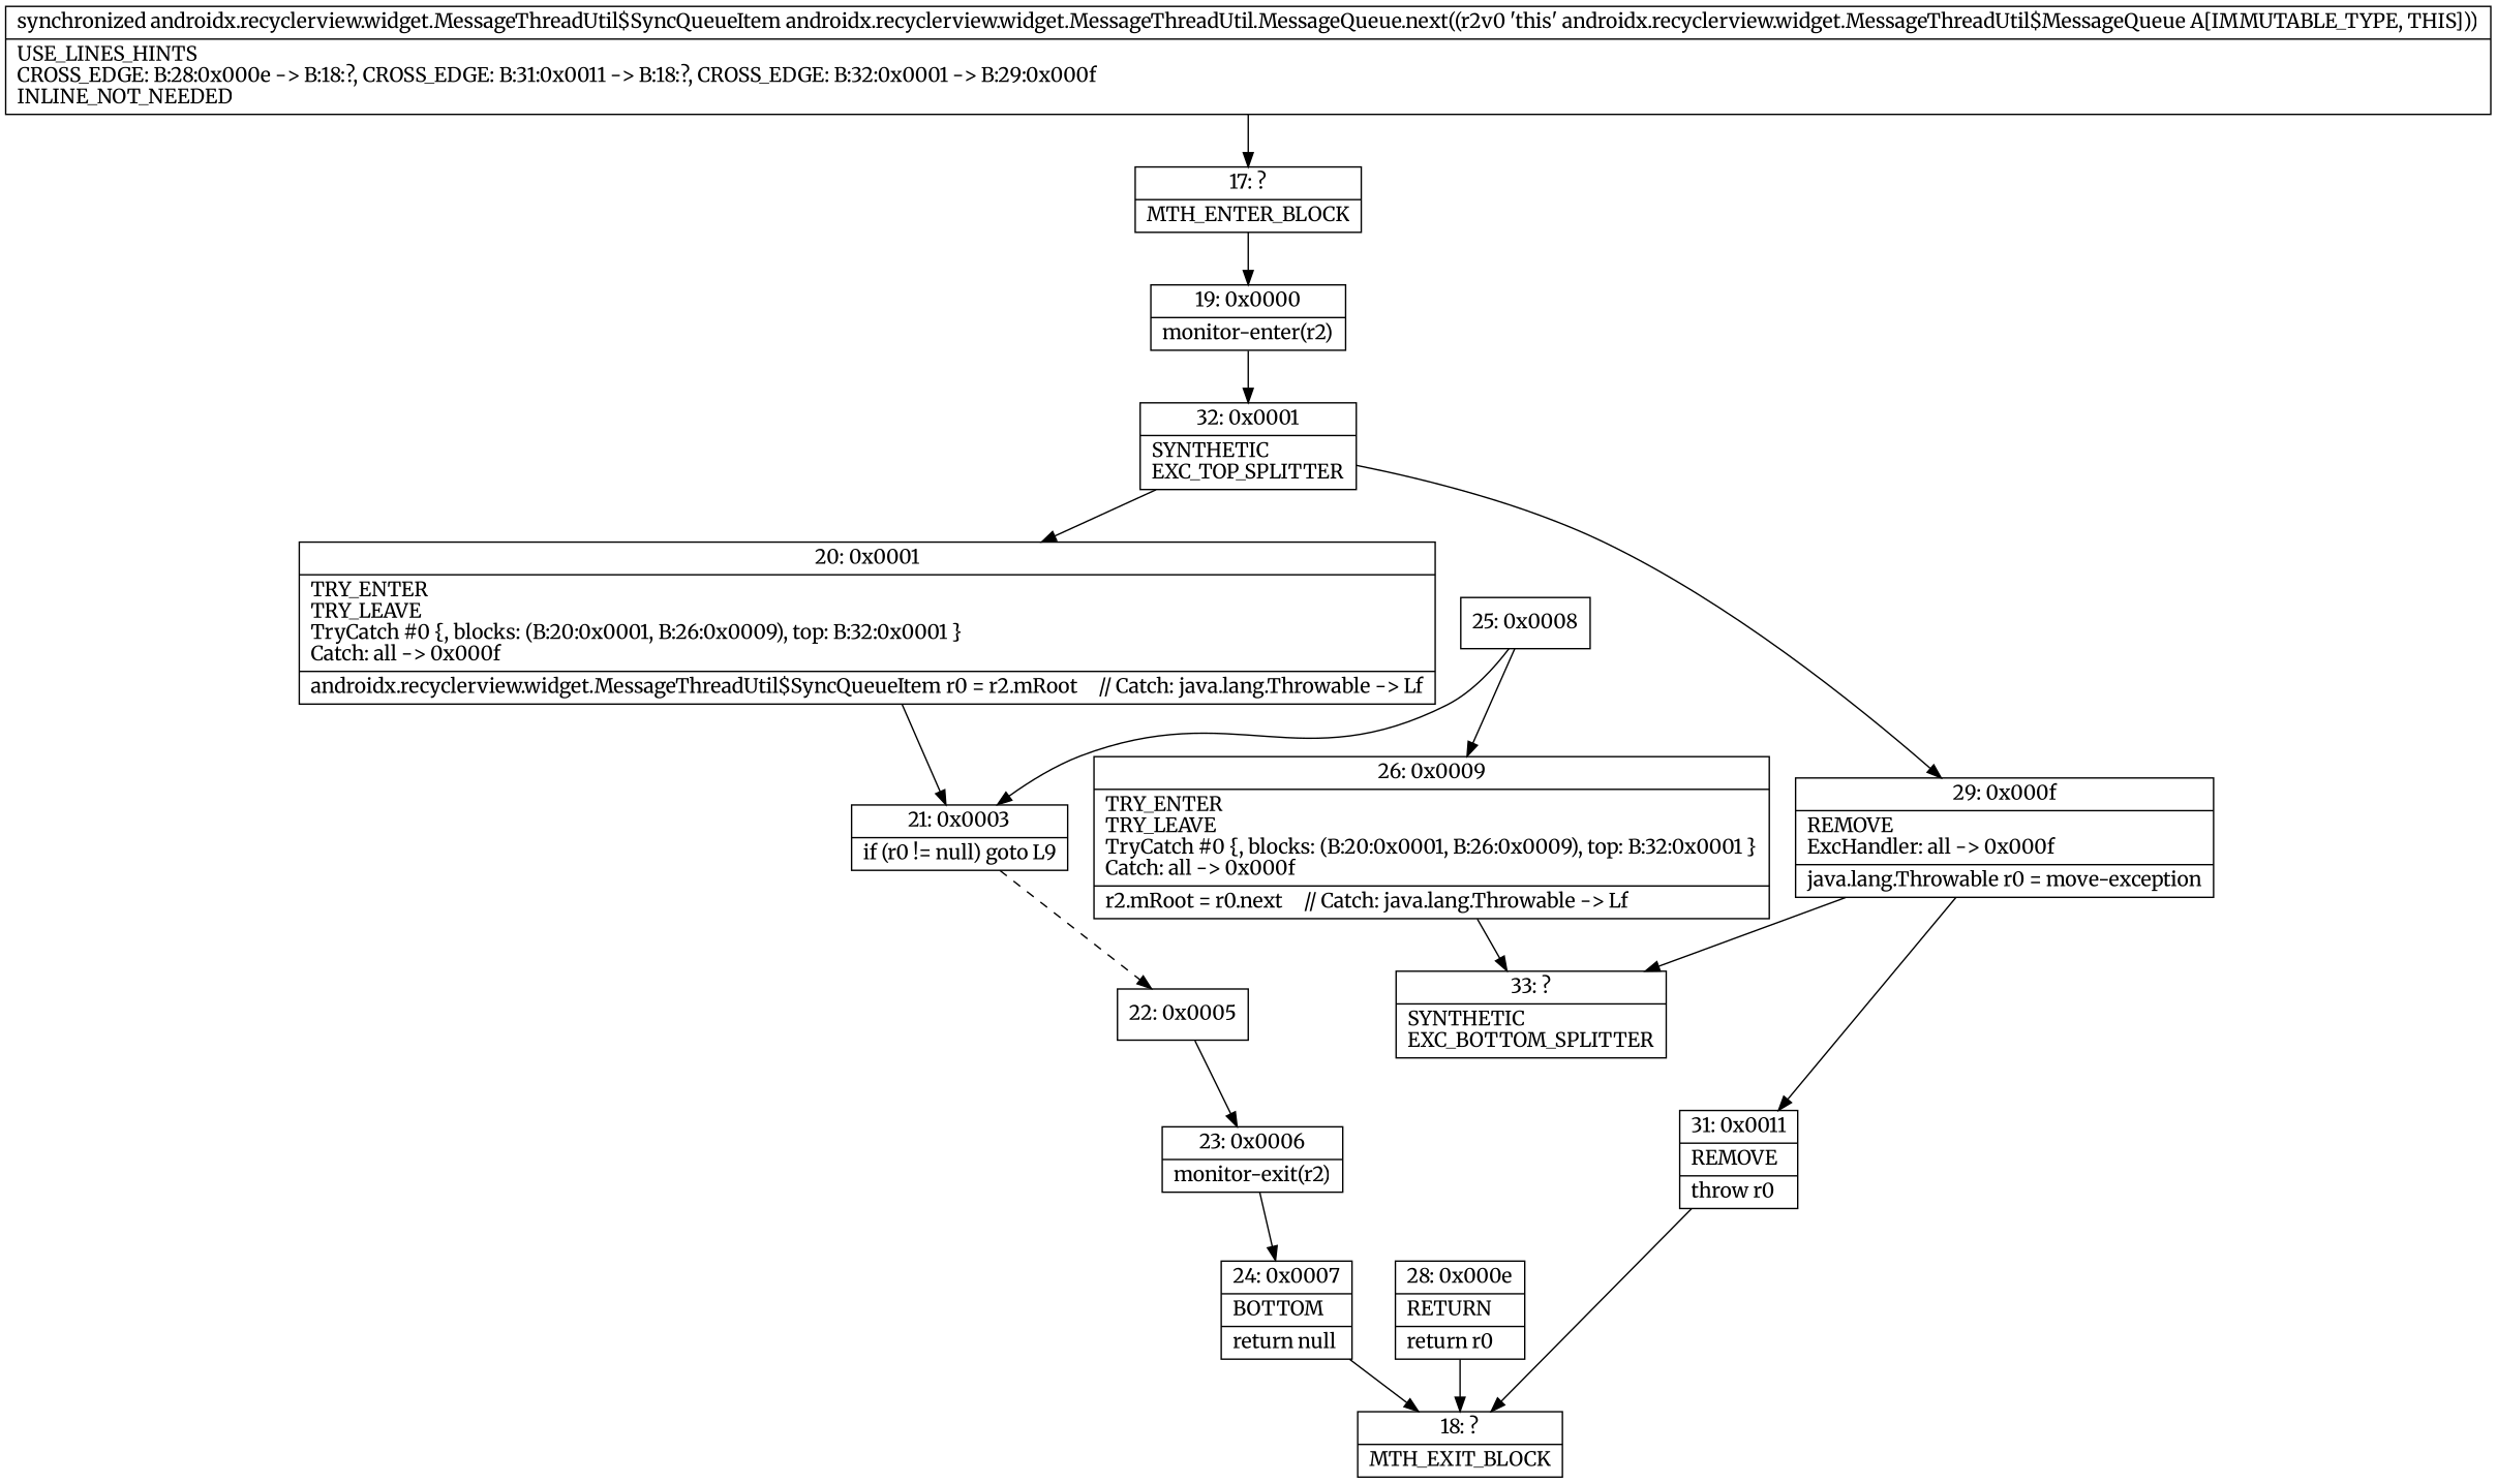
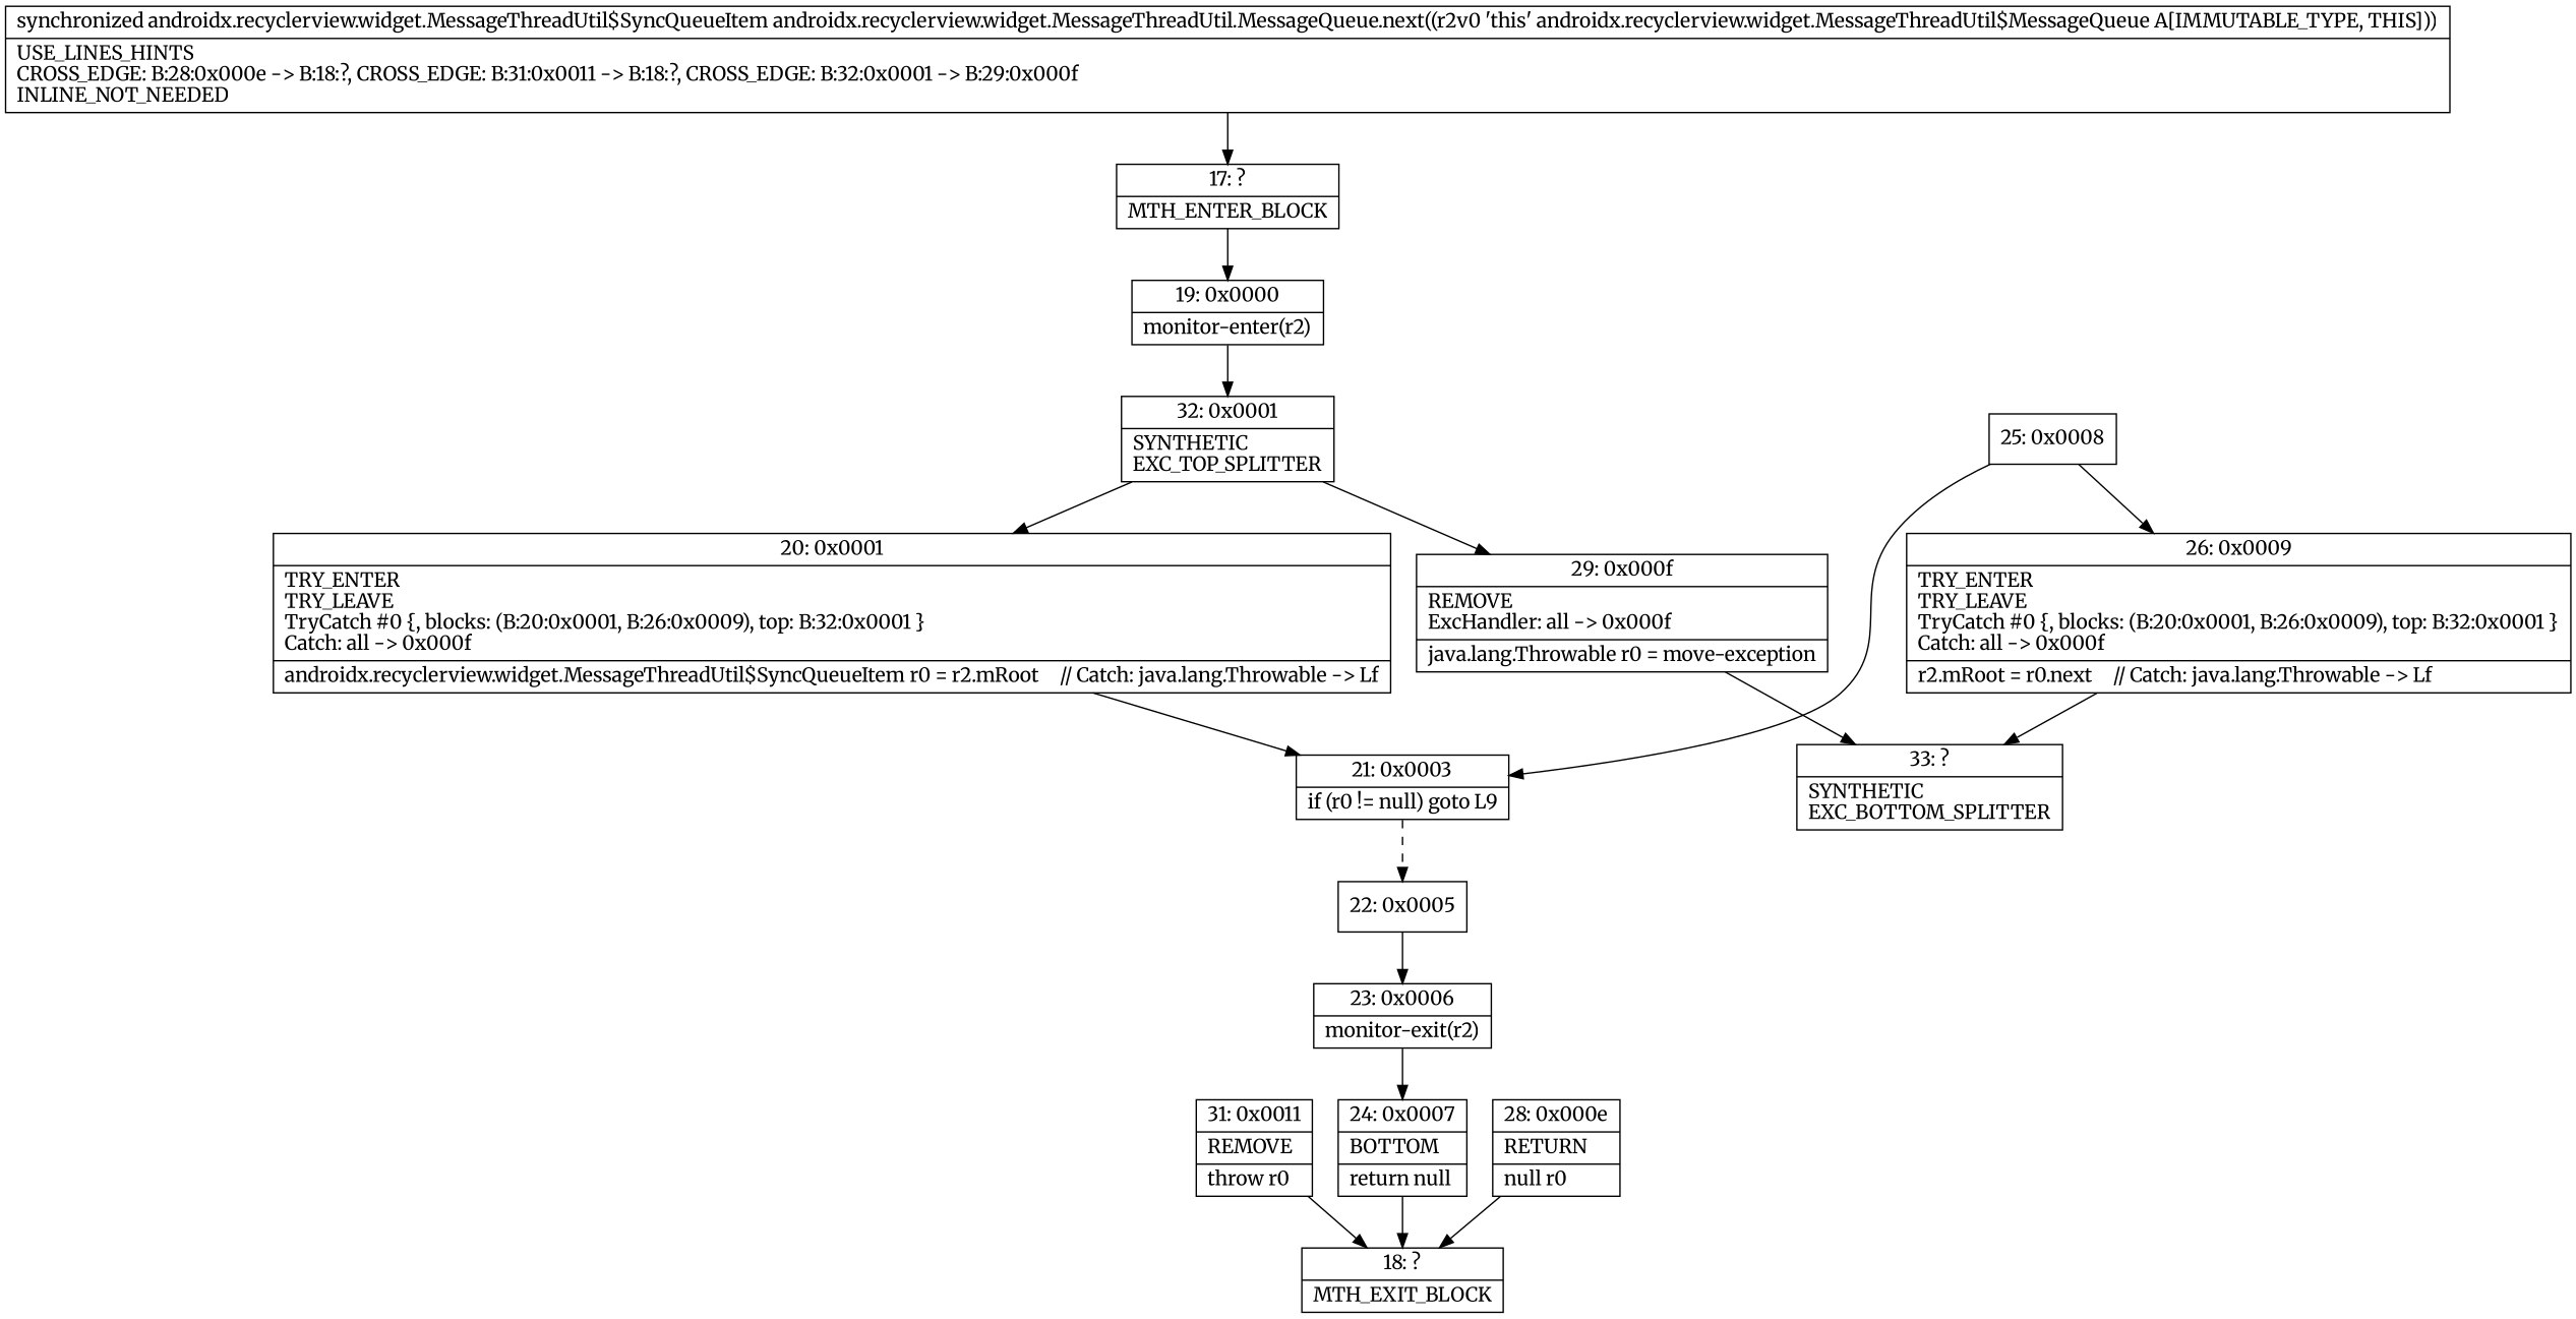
  digraph {
    fontname=Merriweather
    node [fontname=Merriweather shape=record]
    edge [fontname=Merriweather]
    n1 [label="{17\:\ ?|MTH_ENTER_BLOCK\l}"]
    n2 [label="{19\:\ 0x0000|monitor\-enter(r2)\l}"]
    n3 [label="{32\:\ 0x0001|SYNTHETIC\lEXC_TOP_SPLITTER\l}"]
    n4 [label="{20\:\ 0x0001|TRY_ENTER\lTRY_LEAVE\lTryCatch #0 \{, blocks: (B:20:0x0001, B:26:0x0009), top: B:32:0x0001 \}\lCatch: all \-\> 0x000f\l|androidx.recyclerview.widget.MessageThreadUtil$SyncQueueItem r0 = r2.mRoot     \/\/ Catch: java.lang.Throwable \-\> Lf\l}"]
    n5 [label="{29\:\ 0x000f|REMOVE\lExcHandler: all \-\> 0x000f\l|java.lang.Throwable r0 = move\-exception\l}"]
    n6 [label="{21\:\ 0x0003|if (r0 != null) goto L9\l}"]
    n7 [label="{33\:\ ?|SYNTHETIC\lEXC_BOTTOM_SPLITTER\l}"]
    n8 [label="{31\:\ 0x0011|REMOVE\l|throw r0\l}"]
    n9 [label="{22\:\ 0x0005}"]
    n10 [label="{23\:\ 0x0006|monitor\-exit(r2)\l}"]
    n11 [label="{25\:\ 0x0008}"]
    n12 [label="{26\:\ 0x0009|TRY_ENTER\lTRY_LEAVE\lTryCatch #0 \{, blocks: (B:20:0x0001, B:26:0x0009), top: B:32:0x0001 \}\lCatch: all \-\> 0x000f\l|r2.mRoot = r0.next     \/\/ Catch: java.lang.Throwable \-\> Lf\l}"]
    n13 [label="{24\:\ 0x0007|BOTTOM\l|return null\l}"]
    n14 [label="{18\:\ ?|MTH_EXIT_BLOCK\l}"]
-   n15 [label="{28\:\ 0x000e|RETURN\l|return r0\l}"]
+   n15 [label="{28\:\ 0x000e|RETURN\l|null r0\l}"]
    n16 [label="{synchronized androidx.recyclerview.widget.MessageThreadUtil$SyncQueueItem androidx.recyclerview.widget.MessageThreadUtil.MessageQueue.next((r2v0 'this' androidx.recyclerview.widget.MessageThreadUtil$MessageQueue A[IMMUTABLE_TYPE, THIS]))  | USE_LINES_HINTS\lCROSS_EDGE: B:28:0x000e \-\> B:18:?, CROSS_EDGE: B:31:0x0011 \-\> B:18:?, CROSS_EDGE: B:32:0x0001 \-\> B:29:0x000f\lINLINE_NOT_NEEDED\l}"]
    n1 -> n2
    n2 -> n3
    n3 -> n4
    n3 -> n5
    n4 -> n6
    n5 -> n7
-   n5 -> n8
    n6 -> n9 [style=dashed]
    n8 -> n14
    n9 -> n10
    n10 -> n13
    n11 -> n6
    n11 -> n12
    n12 -> n7
    n13 -> n14
    n15 -> n14
    n16 -> n1
  }
